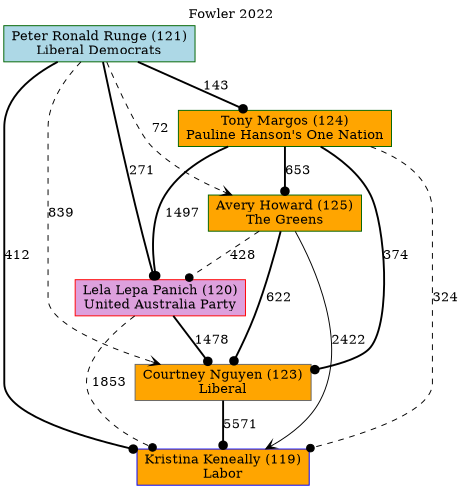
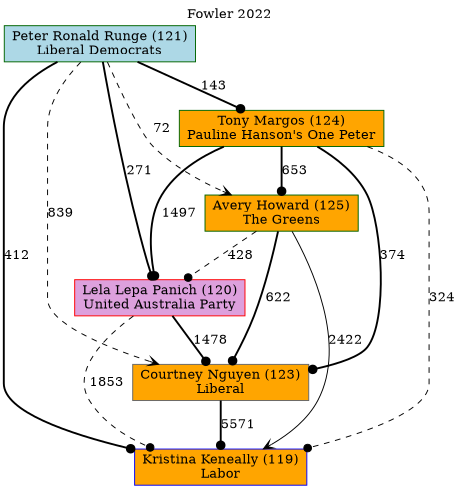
  digraph {
    label="Fowler 2022"
    labelloc=t
    mclimit=10
    node [color=darkgreen fillcolor=orange shape=box style=filled]
    edge [arrowhead=dot style=bold]
    n1 [label="Avery Howard (125)\nThe Greens"]
    n2 [color=gray40 label="Courtney Nguyen (123)\nLiberal"]
    n3 [color=blue label="Kristina Keneally (119)\nLabor"]
    n4 [color=red fillcolor=plum label="Lela Lepa Panich (120)\nUnited Australia Party"]
    n5 [fillcolor=lightblue label="Peter Ronald Runge (121)\nLiberal Democrats"]
-   n6 [label="Tony Margos (124)\nPauline Hanson's One Nation"]
+   n6 [label="Tony Margos (124)\nPauline Hanson's One Peter"]
    n1 -> n2 [label=622]
    n1 -> n3 [arrowhead=vee label=2422 style=solid]
    n1 -> n4 [label=428 style=dashed]
    n2 -> n3 [label=5571]
    n4 -> n2 [label=1478]
    n4 -> n3 [label=1853 style=dashed]
    n5 -> n1 [arrowhead=vee label=72 style=dashed]
    n5 -> n2 [arrowhead=vee label=839 style=dashed]
    n5 -> n3 [label=412]
    n5 -> n4 [label=271]
    n5 -> n6 [label=143]
    n6 -> n1 [label=653]
    n6 -> n2 [label=374]
    n6 -> n3 [label=324 style=dashed]
    n6 -> n4 [label=1497]
  }
